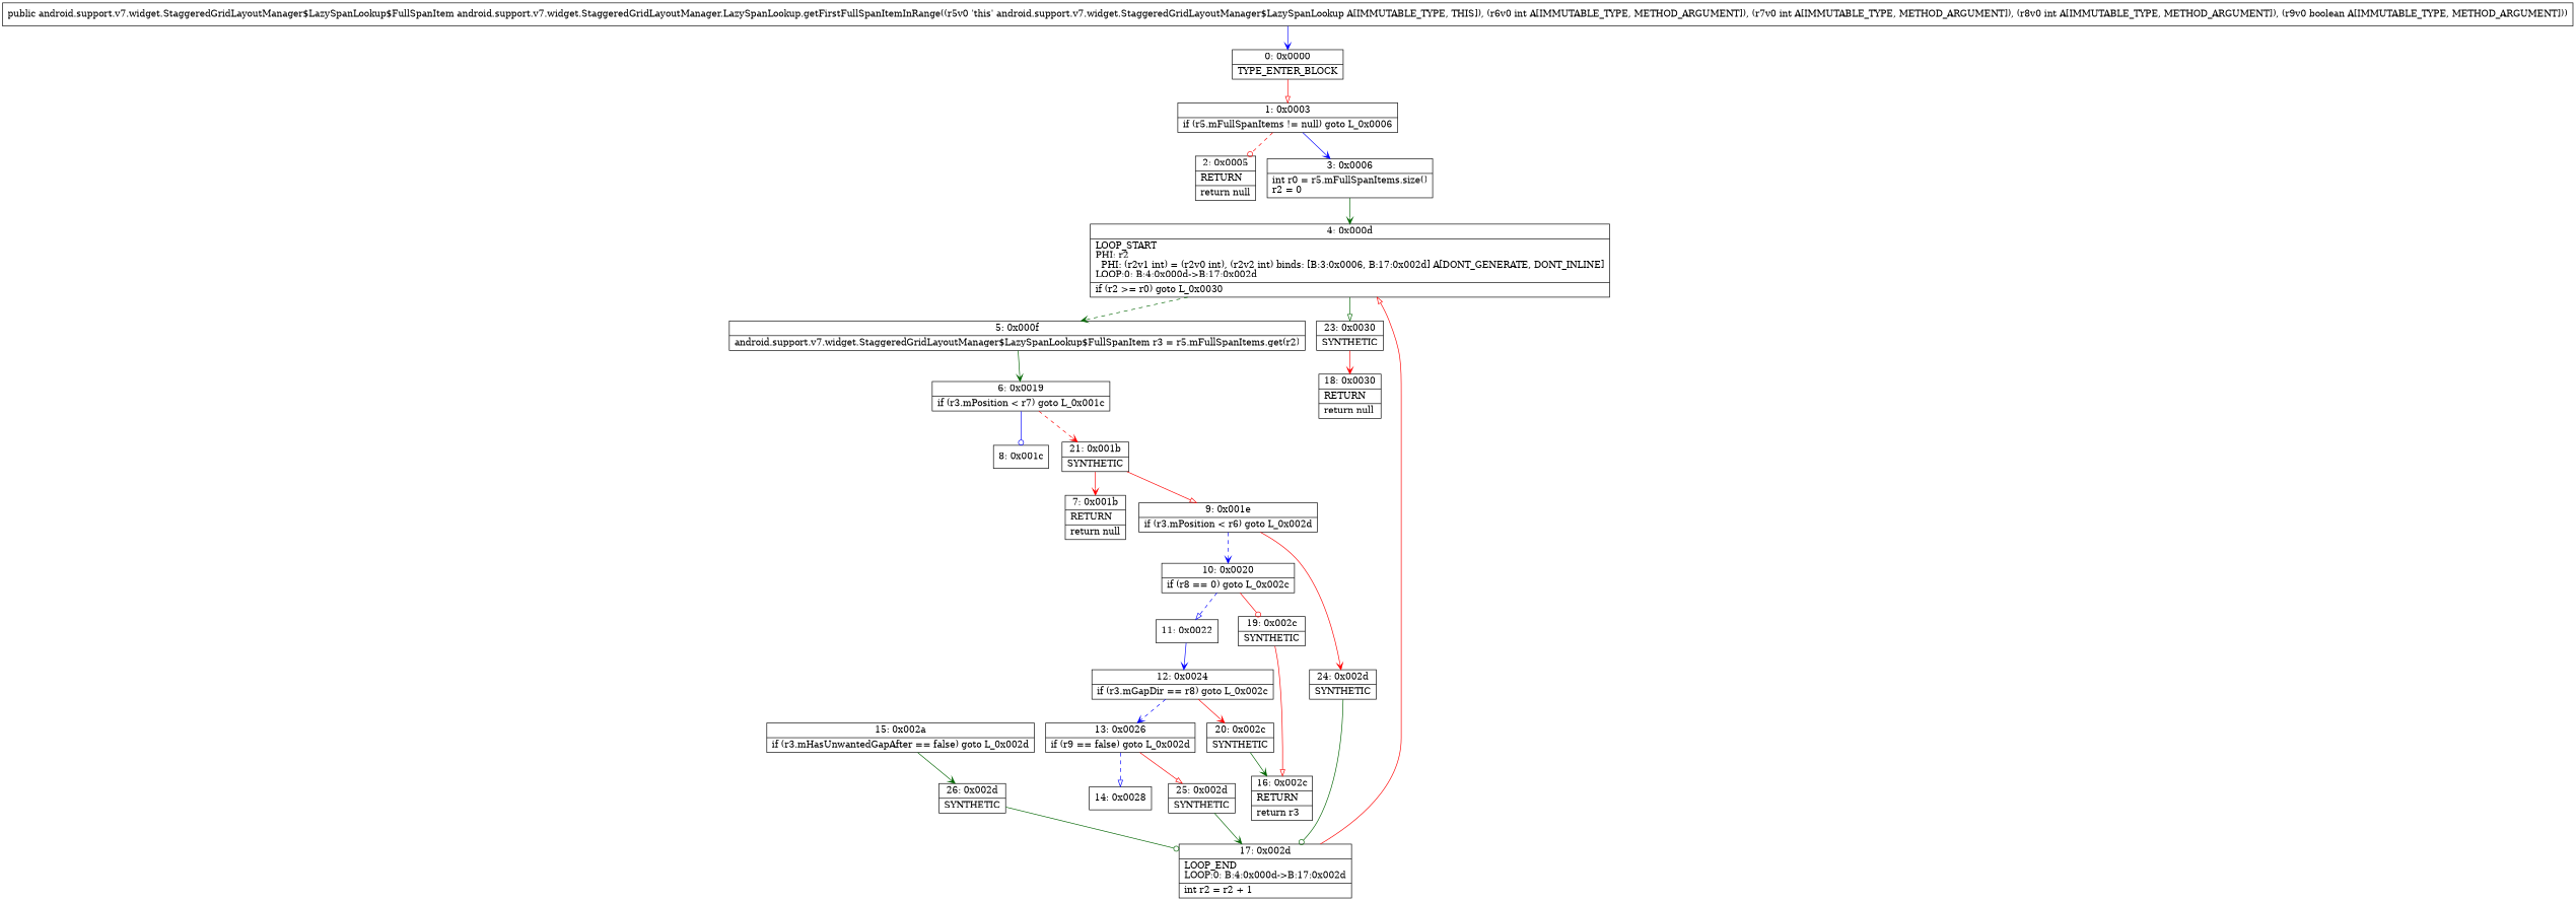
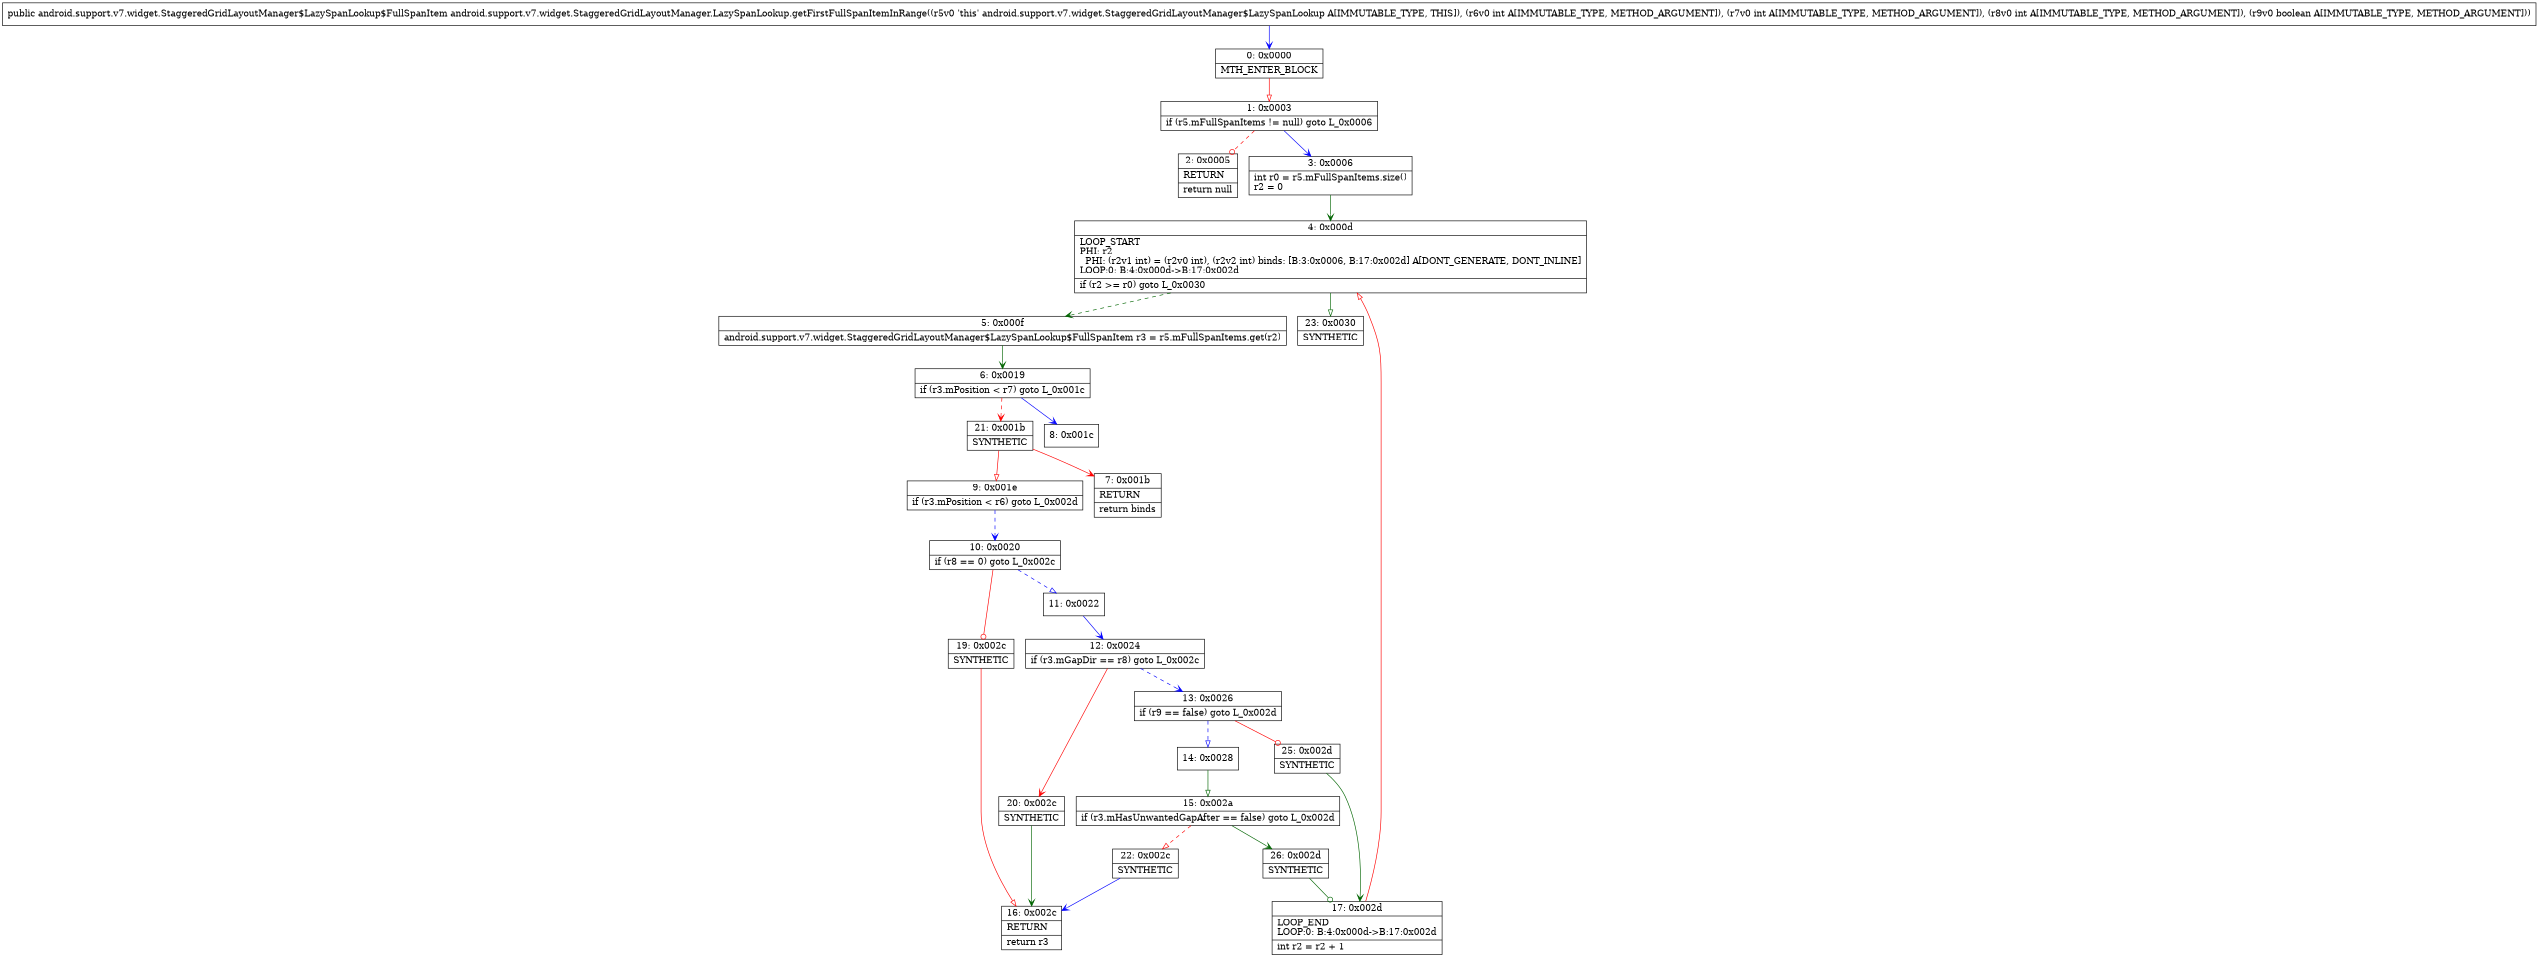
  digraph {
    node [shape=record]
    edge [arrowhead=vee color=red]
-   n1 [label="{0\:\ 0x0000|TYPE_ENTER_BLOCK\l}"]
+   n1 [label="{0\:\ 0x0000|MTH_ENTER_BLOCK\l}"]
    n2 [label="{1\:\ 0x0003|if (r5.mFullSpanItems != null) goto L_0x0006\l}"]
    n3 [label="{2\:\ 0x0005|RETURN\l|return null\l}"]
    n4 [label="{3\:\ 0x0006|int r0 = r5.mFullSpanItems.size()\lr2 = 0\l}"]
    n5 [label="{4\:\ 0x000d|LOOP_START\lPHI: r2 \l  PHI: (r2v1 int) = (r2v0 int), (r2v2 int) binds: [B:3:0x0006, B:17:0x002d] A[DONT_GENERATE, DONT_INLINE]\lLOOP:0: B:4:0x000d\-\>B:17:0x002d\l|if (r2 \>= r0) goto L_0x0030\l}"]
    n6 [label="{5\:\ 0x000f|android.support.v7.widget.StaggeredGridLayoutManager$LazySpanLookup$FullSpanItem r3 = r5.mFullSpanItems.get(r2)\l}"]
    n7 [label="{23\:\ 0x0030|SYNTHETIC\l}"]
    n8 [label="{6\:\ 0x0019|if (r3.mPosition \< r7) goto L_0x001c\l}"]
-   n9 [label="{18\:\ 0x0030|RETURN\l|return null\l}"]
    n10 [label="{8\:\ 0x001c}"]
    n11 [label="{21\:\ 0x001b|SYNTHETIC\l}"]
-   n12 [label="{7\:\ 0x001b|RETURN\l|return null\l}"]
+   n12 [label="{7\:\ 0x001b|RETURN\l|return binds\l}"]
    n13 [label="{9\:\ 0x001e|if (r3.mPosition \< r6) goto L_0x002d\l}"]
    n14 [label="{10\:\ 0x0020|if (r8 == 0) goto L_0x002c\l}"]
-   n15 [label="{24\:\ 0x002d|SYNTHETIC\l}"]
    n16 [label="{11\:\ 0x0022}"]
    n17 [label="{19\:\ 0x002c|SYNTHETIC\l}"]
    n18 [label="{17\:\ 0x002d|LOOP_END\lLOOP:0: B:4:0x000d\-\>B:17:0x002d\l|int r2 = r2 + 1\l}"]
    n19 [label="{12\:\ 0x0024|if (r3.mGapDir == r8) goto L_0x002c\l}"]
    n20 [label="{16\:\ 0x002c|RETURN\l|return r3\l}"]
    n21 [label="{13\:\ 0x0026|if (r9 == false) goto L_0x002d\l}"]
    n22 [label="{20\:\ 0x002c|SYNTHETIC\l}"]
    n23 [label="{14\:\ 0x0028}"]
    n24 [label="{25\:\ 0x002d|SYNTHETIC\l}"]
    n25 [label="{15\:\ 0x002a|if (r3.mHasUnwantedGapAfter == false) goto L_0x002d\l}"]
+   n26 [label="{22\:\ 0x002c|SYNTHETIC\l}"]
    n27 [label="{26\:\ 0x002d|SYNTHETIC\l}"]
    n28 [label="{public android.support.v7.widget.StaggeredGridLayoutManager$LazySpanLookup$FullSpanItem android.support.v7.widget.StaggeredGridLayoutManager.LazySpanLookup.getFirstFullSpanItemInRange((r5v0 'this' android.support.v7.widget.StaggeredGridLayoutManager$LazySpanLookup A[IMMUTABLE_TYPE, THIS]), (r6v0 int A[IMMUTABLE_TYPE, METHOD_ARGUMENT]), (r7v0 int A[IMMUTABLE_TYPE, METHOD_ARGUMENT]), (r8v0 int A[IMMUTABLE_TYPE, METHOD_ARGUMENT]), (r9v0 boolean A[IMMUTABLE_TYPE, METHOD_ARGUMENT])) }"]
    n1 -> n2 [arrowhead=onormal]
    n2 -> n3 [arrowhead=odot style=dashed]
    n2 -> n4 [color=blue]
    n4 -> n5 [color=darkgreen]
    n5 -> n6 [color=darkgreen style=dashed]
    n5 -> n7 [arrowhead=onormal color=darkgreen]
    n6 -> n8 [color=darkgreen]
-   n7 -> n9
-   n8 -> n10 [arrowhead=odot color=blue]
+   n8 -> n10 [color=blue]
    n8 -> n11 [style=dashed]
    n11 -> n12
    n11 -> n13 [arrowhead=onormal]
    n13 -> n14 [color=blue style=dashed]
-   n13 -> n15
    n14 -> n16 [arrowhead=onormal color=blue style=dashed]
    n14 -> n17 [arrowhead=odot]
-   n15 -> n18 [arrowhead=odot color=darkgreen]
    n16 -> n19 [color=blue]
    n17 -> n20 [arrowhead=onormal]
    n18 -> n5 [arrowhead=onormal]
    n19 -> n21 [color=blue style=dashed]
    n19 -> n22
    n21 -> n23 [arrowhead=onormal color=blue style=dashed]
-   n21 -> n24 [arrowhead=onormal]
+   n21 -> n24 [arrowhead=odot]
    n22 -> n20 [color=darkgreen]
+   n23 -> n25 [arrowhead=onormal color=darkgreen]
    n24 -> n18 [color=darkgreen]
+   n25 -> n26 [arrowhead=onormal style=dashed]
    n25 -> n27 [color=darkgreen]
+   n26 -> n20 [color=blue]
    n27 -> n18 [arrowhead=odot color=darkgreen]
    n28 -> n1 [color=blue]
  }
